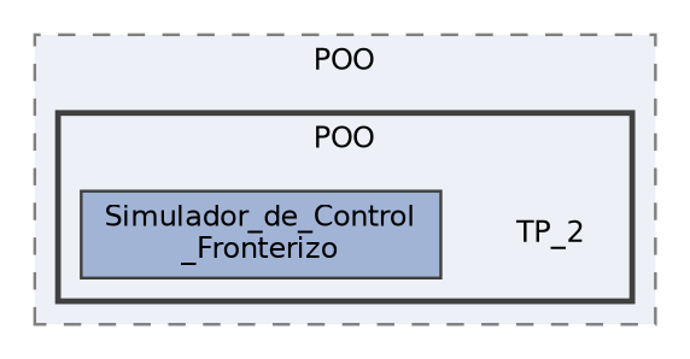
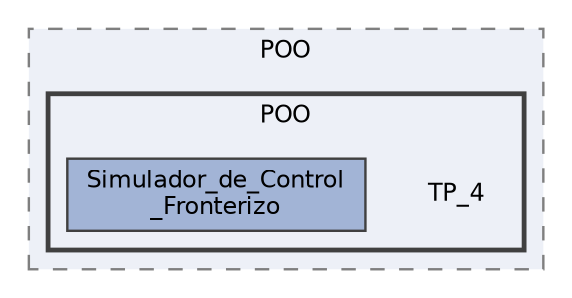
  digraph {
    compound=true
    node [fontname=Helvetica fontsize=10]
-   n1 [height=0.2 label=TP_2 shape=plaintext width=0.4]
+   n1 [height=0.2 label=TP_4 shape=plaintext width=0.4]
    n2 [color=grey25 fillcolor="#a2b4d6" height=0.2 label="Simulador_de_Control\l_Fronterizo" shape=box style=filled width=0.4]
    subgraph cluster_1 {
      bgcolor="#edf0f7"
      fontname=Helvetica
      fontsize=10
      label=POO
      pencolor=grey50
      style="filled,dashed"
      subgraph cluster_2 {
        bgcolor="#edf0f7"
        fontname=Helvetica
        fontsize=10
        pencolor=grey25
        style="filled,bold"
        n1
        n2
      }
    }
  }
